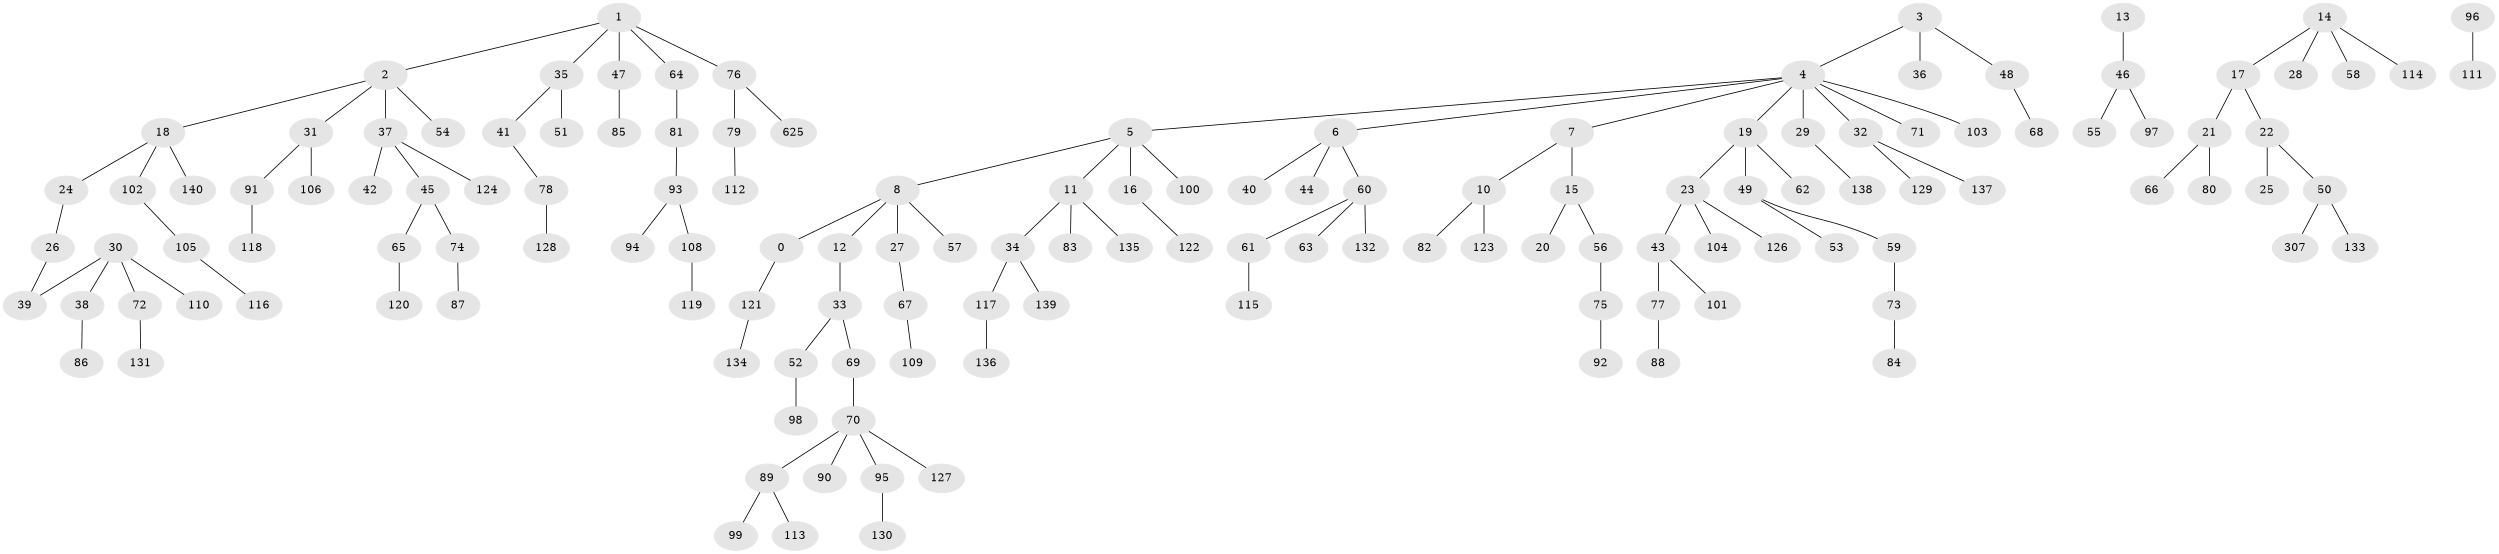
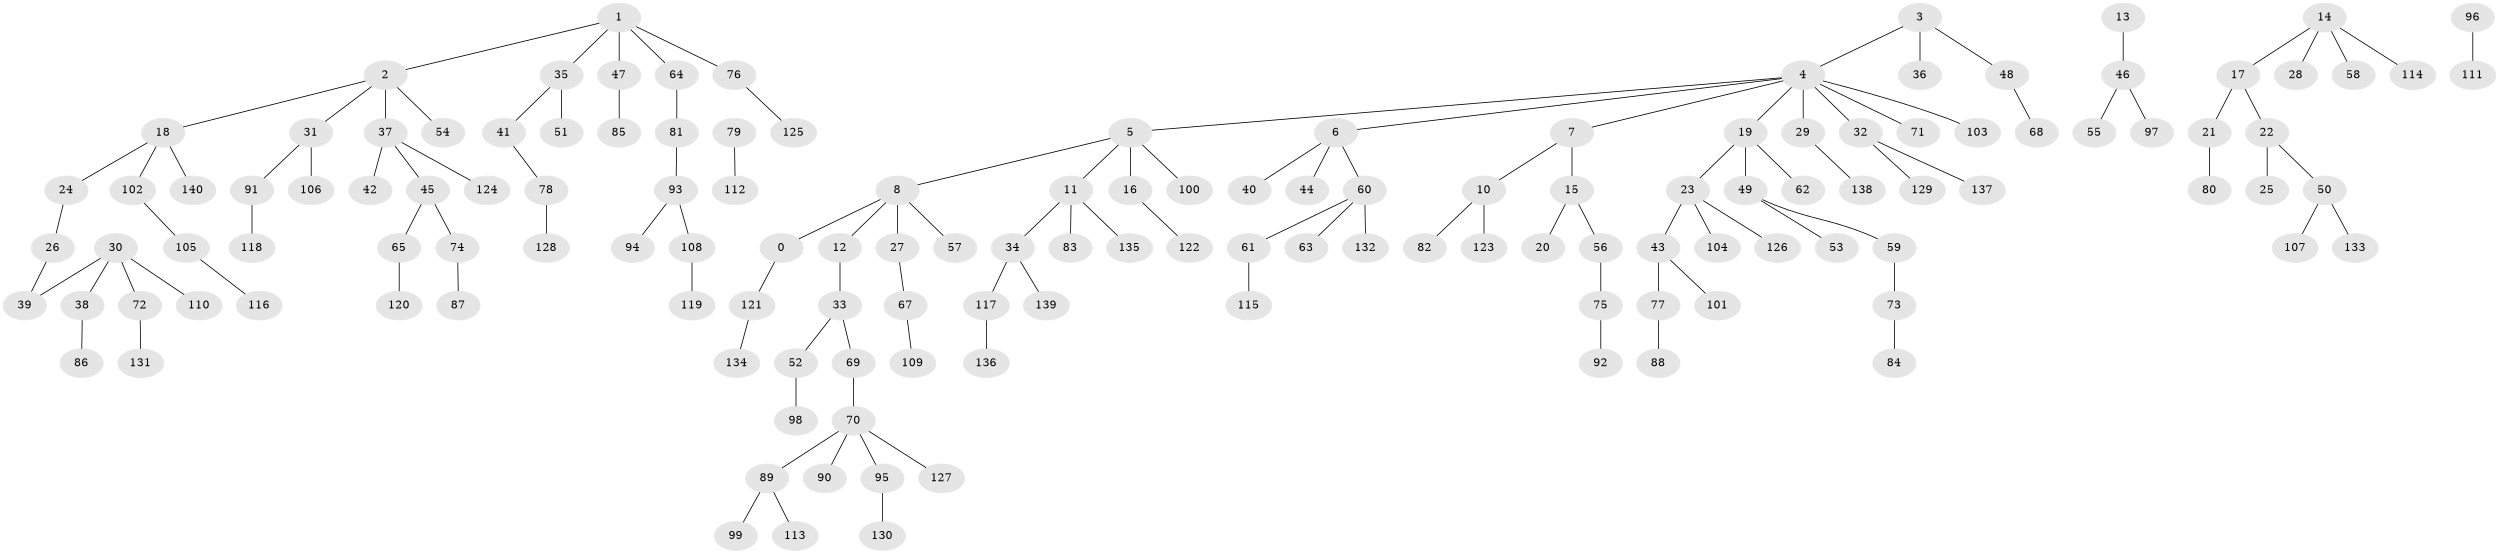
  graph {
    node [color=gray90 style=filled]
    1
    2
    35
    47
    64
    76
    18
    31
    37
    54
    3
    4
    36
    48
    13
    46
    41
    51
    85
    81
    79
-   125 [label=625]
+   125
    24
    102
    140
    91
    106
    42
    45
    124
    5
    6
    7
    19
    29
    32
    71
    103
    68
    8
    11
    16
    100
    40
    44
    60
    10
    15
    23
    49
    62
    138
    129
    137
    n55 [label=0]
    12
    27
    57
    34
    83
    135
    122
    61
    63
    132
    82
    123
    14
    17
    28
    58
    114
    20
    56
    121
    33
    67
    134
    117
    139
    52
    69
    55
    97
    21
    22
    75
-   66
    80
    25
    50
    26
    96
    111
    105
    43
    104
    126
    53
    59
-   107 [label=307]
+   107
    133
    77
    101
    39
    30
    38
    72
    110
    109
    86
    131
    118
    98
    70
    136
    78
    65
    74
    128
    88
    120
    87
    73
    92
    84
    115
    93
    89
    90
    95
    127
    99
    113
    130
    112
    94
    108
    119
    116
    1 -- 2
    1 -- 35
    1 -- 47
    1 -- 64
    1 -- 76
    2 -- 18
    2 -- 31
    2 -- 37
    2 -- 54
    35 -- 41
    35 -- 51
    47 -- 85
    64 -- 81
-   76 -- 79
    76 -- 125
    18 -- 24
    18 -- 102
    18 -- 140
    31 -- 91
    31 -- 106
    37 -- 42
    37 -- 45
    37 -- 124
    3 -- 4
    3 -- 36
    3 -- 48
    4 -- 5
    4 -- 6
    4 -- 7
    4 -- 19
    4 -- 29
    4 -- 32
    4 -- 71
    4 -- 103
    48 -- 68
    13 -- 46
    46 -- 55
    46 -- 97
    41 -- 78
    81 -- 93
    79 -- 112
    24 -- 26
    102 -- 105
    91 -- 118
    45 -- 65
    45 -- 74
    5 -- 8
    5 -- 11
    5 -- 16
    5 -- 100
    6 -- 40
    6 -- 44
    6 -- 60
    7 -- 10
    7 -- 15
    19 -- 23
    19 -- 49
    19 -- 62
    29 -- 138
    32 -- 129
    32 -- 137
    8 -- n55
    8 -- 12
    8 -- 27
    8 -- 57
    11 -- 34
    11 -- 83
    11 -- 135
    16 -- 122
    60 -- 61
    60 -- 63
    60 -- 132
    10 -- 82
    10 -- 123
    15 -- 20
    15 -- 56
    23 -- 43
    23 -- 104
    23 -- 126
    49 -- 53
    49 -- 59
    n55 -- 121
    12 -- 33
    27 -- 67
    34 -- 117
    34 -- 139
    61 -- 115
    14 -- 17
    14 -- 28
    14 -- 58
    14 -- 114
    17 -- 21
    17 -- 22
    56 -- 75
    121 -- 134
    33 -- 52
    33 -- 69
    67 -- 109
    117 -- 136
    52 -- 98
    69 -- 70
-   21 -- 66
    21 -- 80
    22 -- 25
    22 -- 50
    75 -- 92
    50 -- 107
    50 -- 133
    26 -- 39
    96 -- 111
    105 -- 116
    43 -- 77
    43 -- 101
    59 -- 73
    77 -- 88
    30 -- 39
    30 -- 38
    30 -- 72
    30 -- 110
    38 -- 86
    72 -- 131
    70 -- 89
    70 -- 90
    70 -- 95
    70 -- 127
    78 -- 128
    65 -- 120
    74 -- 87
    73 -- 84
    93 -- 94
    93 -- 108
    89 -- 99
    89 -- 113
    95 -- 130
    108 -- 119
  }
